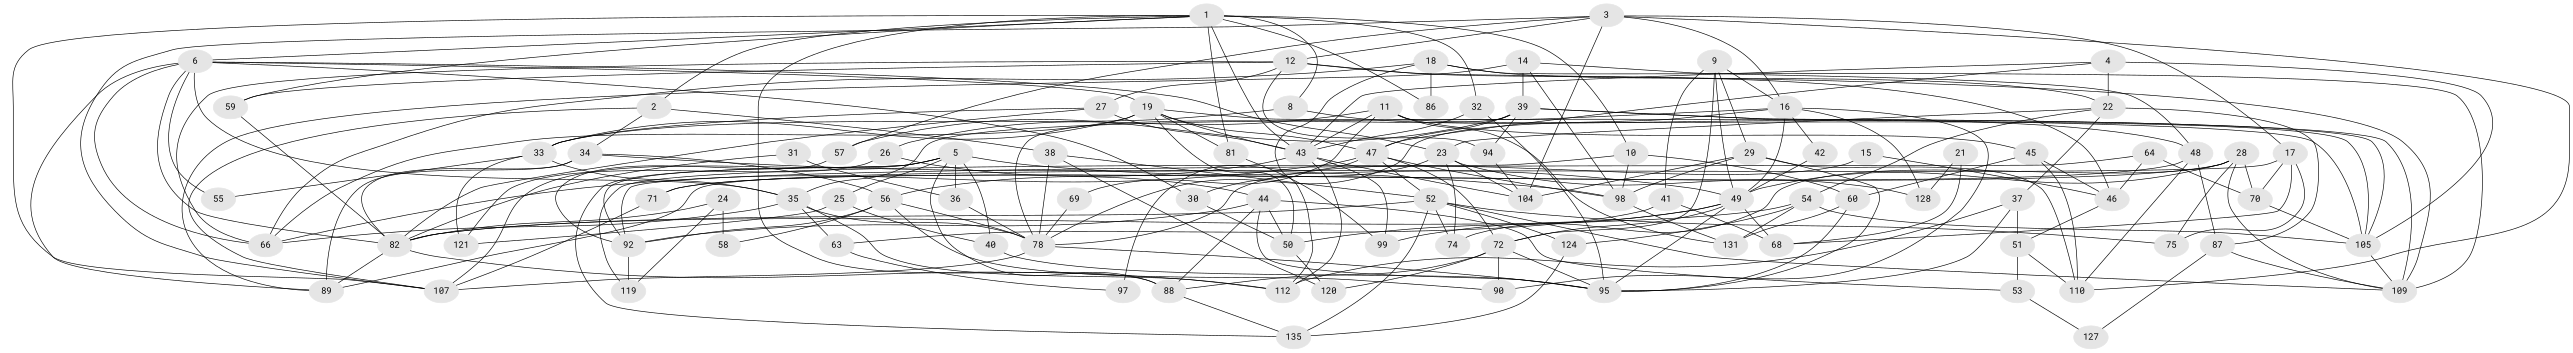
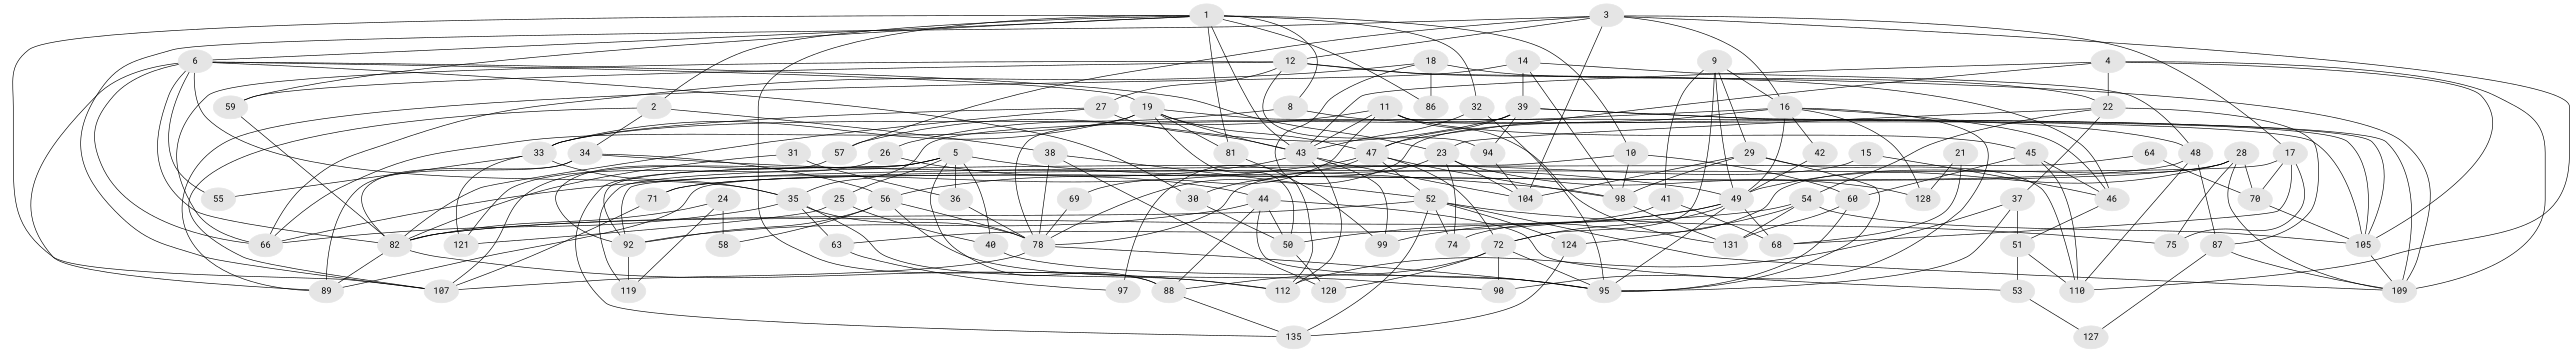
  graph {
    fontname="Roboto Mono"
    node [color=gray90 fontname="Roboto Mono" style=filled]
    edge [fontname="Roboto Mono"]
    1 [super="+67"]
    2
    6 [super="+7"]
    8
    10
    32
    43 [super="+84"]
    59
    81
    86
    88
    107 [super="+116"]
    34 [super="+137"]
    38
    19 [super="+103"]
    23 [super="+80"]
    30
    35 [super="+77"]
    55
    66 [super="+93"]
    82 [super="+101"]
    89 [super="+130"]
    33 [super="+117"]
    48 [super="+136"]
    60
    98 [super="+114"]
    119
    95 [super="+102"]
    104 [super="+133"]
    112
    56 [super="+111"]
    99
    135
    78 [super="+134"]
    52 [super="+61"]
    120
    3 [super="+13"]
    12 [super="+122"]
    16 [super="+85"]
    17 [super="+126"]
    57
    110
    109
    27 [super="+129"]
    46
    94
    49 [super="+115"]
    42
    90
    128
    68
    70
    75 [super="+100"]
    92 [super="+123"]
    4 [super="+20"]
    22 [super="+125"]
    47 [super="+106"]
    105 [super="+108"]
    37 [super="+83"]
    54 [super="+113"]
    87
    72 [super="+79"]
    97
    5 [super="+73"]
    25
    36
    40
    121
    50 [super="+62"]
    74
    63
    71
    9 [super="+76"]
    29
    41
    131
    11 [super="+96"]
    26
    45
    69
    44 [super="+132"]
    51
    39 [super="+91"]
    14
    15
    18 [super="+65"]
    21
    124
    127
    24
    58
    53
    28 [super="+118"]
    31
    64
    1 -- 2
    1 -- 6
    1 -- 8
    1 -- 10
    1 -- 32
    1 -- 43
    1 -- 59
    1 -- 81
    1 -- 86
    1 -- 88
    1 -- 107
    2 -- 107
    2 -- 34
    2 -- 38
    6 -- 19
    6 -- 23
    6 -- 30
    6 -- 35
    6 -- 55
    6 -- 66
    6 -- 82
    6 -- 89
    8 -- 33
    8 -- 48
    10 -- 60
    10 -- 98
    10 -- 119
    32 -- 43
    32 -- 95
    43 -- 104
    43 -- 112
    43 -- 56
    43 -- 99
    59 -- 82
    81 -- 99
    88 -- 135
    34 -- 82
    34 -- 89
    34 -- 98
    34 -- 56
    38 -- 78
    38 -- 52
    38 -- 120
    19 -- 43
    19 -- 81
    19 -- 66
    19 -- 33
    19 -- 47
    19 -- 105
    19 -- 50 [weight=2]
    23 -- 30
    23 -- 104
    23 -- 128
    23 -- 74
    30 -- 50
    35 -- 66
    35 -- 112
    35 -- 78
    35 -- 63
    82 -- 89
    82 -- 112
    33 -- 35
    33 -- 55
    33 -- 121
    48 -- 110
    48 -- 87
    48 -- 71
    60 -- 95
    60 -- 131
    98 -- 131
    56 -- 78
    56 -- 90
    56 -- 92
    56 -- 58
    78 -- 107
    78 -- 95
    52 -- 82
    52 -- 135
    52 -- 109
    52 -- 75
    52 -- 74
    52 -- 124
    3 -- 107
    3 -- 104
    3 -- 12
    3 -- 16
    3 -- 17
    3 -- 57
    3 -- 110
    12 -- 59
    12 -- 66
    12 -- 109
    12 -- 27
    12 -- 46
    12 -- 94
    16 -- 35
    16 -- 78
-   64 -- 46
+   16 -- 46
    16 -- 49
    16 -- 42
    16 -- 90
    16 -- 128
    17 -- 89
    17 -- 68
    17 -- 70
    17 -- 75
    57 -- 92
    27 -- 43
    27 -- 82
    27 -- 33
    46 -- 51
    94 -- 104
    49 -- 95
    49 -- 99
    49 -- 68
    49 -- 72
    49 -- 50
    42 -- 49 [weight=2]
    70 -- 105
    92 -- 119
    4 -- 43
-   18 -- 109
+   4 -- 109
    4 -- 22
    4 -- 47
    4 -- 105
    22 -- 23
    22 -- 37
    22 -- 54
    22 -- 87
    47 -- 66
    47 -- 98
    47 -- 52
    47 -- 72
    47 -- 97 [weight=2]
    105 -- 109
    37 -- 95
    37 -- 112
    37 -- 51
    54 -- 82
    54 -- 105
    54 -- 131
    54 -- 124
    87 -- 109
    87 -- 127
    72 -- 88
    72 -- 95
    72 -- 120
    72 -- 90
    5 -- 88
    5 -- 107
    5 -- 135
    5 -- 49
    5 -- 92 [weight=2]
    5 -- 25
    5 -- 36
    5 -- 40
    25 -- 40
    25 -- 121
    36 -- 78
    40 -- 95
    50 -- 120
    63 -- 97
    71 -- 107
    9 -- 16
    9 -- 49
    9 -- 72
    9 -- 29
    9 -- 41
    29 -- 98
    29 -- 95
    29 -- 104
    29 -- 110
    41 -- 68
    41 -- 63
    11 -- 43
    11 -- 105
    11 -- 131
    11 -- 26
    11 -- 45
    11 -- 69
    26 -- 121
    26 -- 44
    45 -- 60
    45 -- 110
    45 -- 46
    69 -- 78
    44 -- 88
    44 -- 95
    44 -- 92
    44 -- 50
    44 -- 53
    51 -- 110
    51 -- 53
    39 -- 78
    39 -- 57
    39 -- 109
    39 -- 94
    39 -- 47
    39 -- 105
    14 -- 89
    14 -- 48
    14 -- 98
    14 -- 39 [weight=2]
    15 -- 78
    15 -- 46
    18 -- 86
    18 -- 66
    18 -- 112
    18 -- 22
    21 -- 128
    21 -- 68
    124 -- 135
    24 -- 82
    24 -- 119
    24 -- 58
    53 -- 127
    28 -- 109
    28 -- 49
    28 -- 70
    28 -- 75
    28 -- 74
    28 -- 71
    31 -- 82
    31 -- 36
    64 -- 70
    64 -- 92
  }
